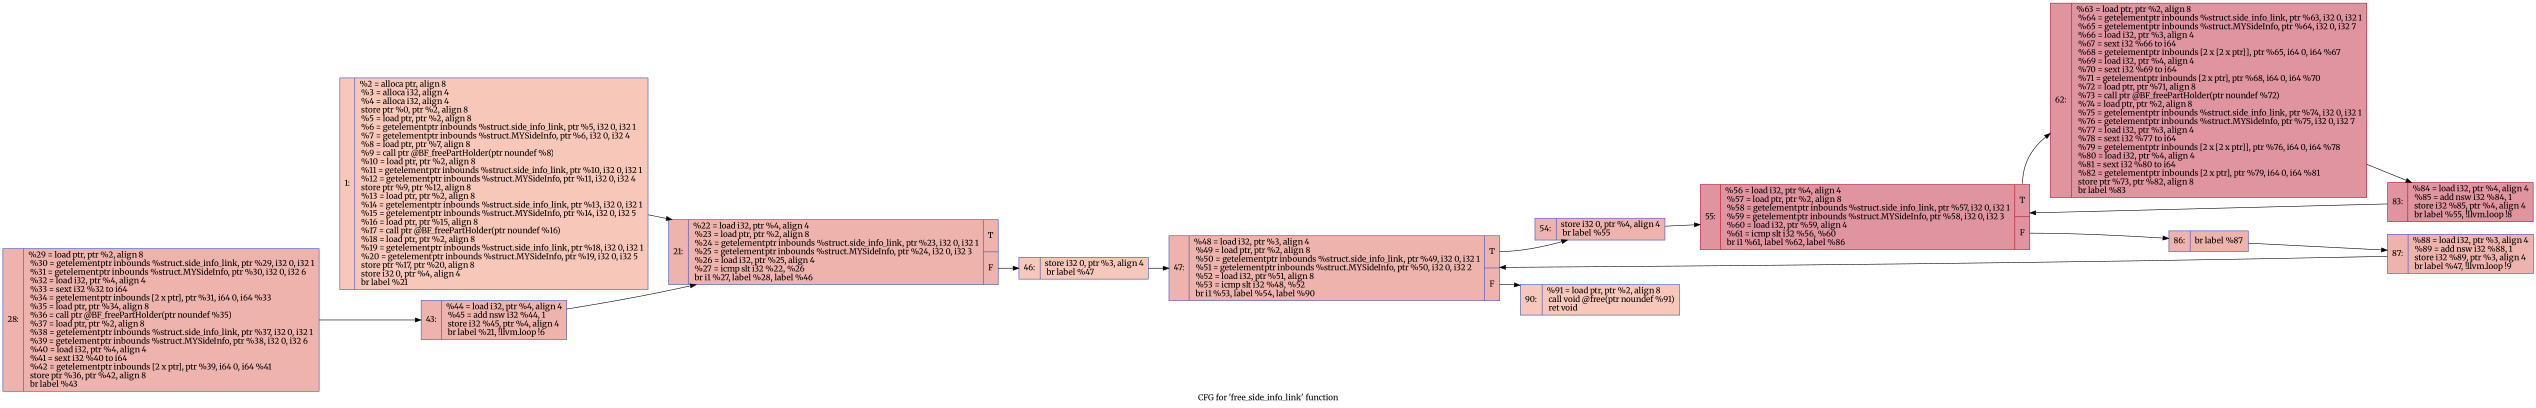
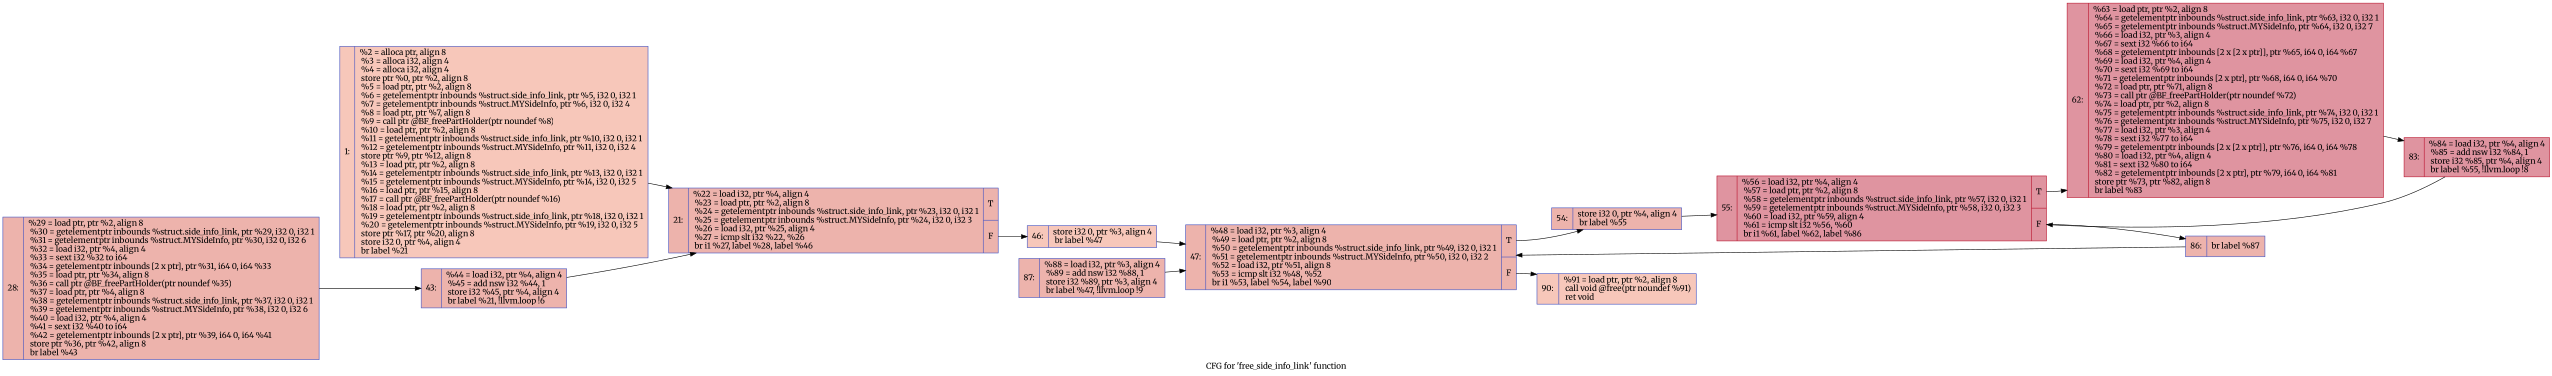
  digraph {
    fontname=Merriweather
    label="CFG for 'free_side_info_link' function"
    rankdir=LR
    node [color="#3d50c3ff" fillcolor="#d6524470" fontname=Merriweather shape=record style=filled]
    edge [fontname=Merriweather]
    n1 [fillcolor="#ec7f6370" label="{1:\l|  %2 = alloca ptr, align 8\l  %3 = alloca i32, align 4\l  %4 = alloca i32, align 4\l  store ptr %0, ptr %2, align 8\l  %5 = load ptr, ptr %2, align 8\l  %6 = getelementptr inbounds %struct.side_info_link, ptr %5, i32 0, i32 1\l  %7 = getelementptr inbounds %struct.MYSideInfo, ptr %6, i32 0, i32 4\l  %8 = load ptr, ptr %7, align 8\l  %9 = call ptr @BF_freePartHolder(ptr noundef %8)\l  %10 = load ptr, ptr %2, align 8\l  %11 = getelementptr inbounds %struct.side_info_link, ptr %10, i32 0, i32 1\l  %12 = getelementptr inbounds %struct.MYSideInfo, ptr %11, i32 0, i32 4\l  store ptr %9, ptr %12, align 8\l  %13 = load ptr, ptr %2, align 8\l  %14 = getelementptr inbounds %struct.side_info_link, ptr %13, i32 0, i32 1\l  %15 = getelementptr inbounds %struct.MYSideInfo, ptr %14, i32 0, i32 5\l  %16 = load ptr, ptr %15, align 8\l  %17 = call ptr @BF_freePartHolder(ptr noundef %16)\l  %18 = load ptr, ptr %2, align 8\l  %19 = getelementptr inbounds %struct.side_info_link, ptr %18, i32 0, i32 1\l  %20 = getelementptr inbounds %struct.MYSideInfo, ptr %19, i32 0, i32 5\l  store ptr %17, ptr %20, align 8\l  store i32 0, ptr %4, align 4\l  br label %21\l}"]
    n2 [label="{21:\l|  %22 = load i32, ptr %4, align 4\l  %23 = load ptr, ptr %2, align 8\l  %24 = getelementptr inbounds %struct.side_info_link, ptr %23, i32 0, i32 1\l  %25 = getelementptr inbounds %struct.MYSideInfo, ptr %24, i32 0, i32 3\l  %26 = load i32, ptr %25, align 4\l  %27 = icmp slt i32 %22, %26\l  br i1 %27, label %28, label %46\l|{<s0>T|<s1>F}}"]
    n3 [fillcolor="#ec7f6370" label="{46:\l|  store i32 0, ptr %3, align 4\l  br label %47\l}"]
-   n4 [label="{28:\l|  %29 = load ptr, ptr %2, align 8\l  %30 = getelementptr inbounds %struct.side_info_link, ptr %29, i32 0, i32 1\l  %31 = getelementptr inbounds %struct.MYSideInfo, ptr %30, i32 0, i32 6\l  %32 = load i32, ptr %4, align 4\l  %33 = sext i32 %32 to i64\l  %34 = getelementptr inbounds [2 x ptr], ptr %31, i64 0, i64 %33\l  %35 = load ptr, ptr %34, align 8\l  %36 = call ptr @BF_freePartHolder(ptr noundef %35)\l  %37 = load ptr, ptr %2, align 8\l  %38 = getelementptr inbounds %struct.side_info_link, ptr %37, i32 0, i32 1\l  %39 = getelementptr inbounds %struct.MYSideInfo, ptr %38, i32 0, i32 6\l  %40 = load i32, ptr %4, align 4\l  %41 = sext i32 %40 to i64\l  %42 = getelementptr inbounds [2 x ptr], ptr %39, i64 0, i64 %41\l  store ptr %36, ptr %42, align 8\l  br label %43\l}"]
+   n4 [label="{28:\l|  %29 = load ptr, ptr %2, align 8\l  %30 = getelementptr inbounds %struct.side_info_link, ptr %29, i32 0, i32 1\l  %31 = getelementptr inbounds %struct.MYSideInfo, ptr %30, i32 0, i32 6\l  %32 = load i32, ptr %4, align 4\l  %33 = sext i32 %32 to i64\l  %34 = getelementptr inbounds [2 x ptr], ptr %31, i64 0, i64 %33\l  %35 = load ptr, ptr %34, align 8\l  %36 = call ptr @BF_freePartHolder(ptr noundef %35)\l  %37 = load ptr, ptr %4, align 8\l  %38 = getelementptr inbounds %struct.side_info_link, ptr %37, i32 0, i32 1\l  %39 = getelementptr inbounds %struct.MYSideInfo, ptr %38, i32 0, i32 6\l  %40 = load i32, ptr %4, align 4\l  %41 = sext i32 %40 to i64\l  %42 = getelementptr inbounds [2 x ptr], ptr %39, i64 0, i64 %41\l  store ptr %36, ptr %42, align 8\l  br label %43\l}"]
    n5 [label="{43:\l|  %44 = load i32, ptr %4, align 4\l  %45 = add nsw i32 %44, 1\l  store i32 %45, ptr %4, align 4\l  br label %21, !llvm.loop !6\l}"]
    n6 [label="{47:\l|  %48 = load i32, ptr %3, align 4\l  %49 = load ptr, ptr %2, align 8\l  %50 = getelementptr inbounds %struct.side_info_link, ptr %49, i32 0, i32 1\l  %51 = getelementptr inbounds %struct.MYSideInfo, ptr %50, i32 0, i32 2\l  %52 = load i32, ptr %51, align 8\l  %53 = icmp slt i32 %48, %52\l  br i1 %53, label %54, label %90\l|{<s0>T|<s1>F}}"]
    n7 [label="{54:\l|  store i32 0, ptr %4, align 4\l  br label %55\l}"]
    n8 [fillcolor="#ec7f6370" label="{90:\l|  %91 = load ptr, ptr %2, align 8\l  call void @free(ptr noundef %91)\l  ret void\l}"]
    n9 [color="#b70d28ff" fillcolor="#b70d2870" label="{55:\l|  %56 = load i32, ptr %4, align 4\l  %57 = load ptr, ptr %2, align 8\l  %58 = getelementptr inbounds %struct.side_info_link, ptr %57, i32 0, i32 1\l  %59 = getelementptr inbounds %struct.MYSideInfo, ptr %58, i32 0, i32 3\l  %60 = load i32, ptr %59, align 4\l  %61 = icmp slt i32 %56, %60\l  br i1 %61, label %62, label %86\l|{<s0>T|<s1>F}}"]
    n10 [color="#b70d28ff" fillcolor="#b70d2870" label="{62:\l|  %63 = load ptr, ptr %2, align 8\l  %64 = getelementptr inbounds %struct.side_info_link, ptr %63, i32 0, i32 1\l  %65 = getelementptr inbounds %struct.MYSideInfo, ptr %64, i32 0, i32 7\l  %66 = load i32, ptr %3, align 4\l  %67 = sext i32 %66 to i64\l  %68 = getelementptr inbounds [2 x [2 x ptr]], ptr %65, i64 0, i64 %67\l  %69 = load i32, ptr %4, align 4\l  %70 = sext i32 %69 to i64\l  %71 = getelementptr inbounds [2 x ptr], ptr %68, i64 0, i64 %70\l  %72 = load ptr, ptr %71, align 8\l  %73 = call ptr @BF_freePartHolder(ptr noundef %72)\l  %74 = load ptr, ptr %2, align 8\l  %75 = getelementptr inbounds %struct.side_info_link, ptr %74, i32 0, i32 1\l  %76 = getelementptr inbounds %struct.MYSideInfo, ptr %75, i32 0, i32 7\l  %77 = load i32, ptr %3, align 4\l  %78 = sext i32 %77 to i64\l  %79 = getelementptr inbounds [2 x [2 x ptr]], ptr %76, i64 0, i64 %78\l  %80 = load i32, ptr %4, align 4\l  %81 = sext i32 %80 to i64\l  %82 = getelementptr inbounds [2 x ptr], ptr %79, i64 0, i64 %81\l  store ptr %73, ptr %82, align 8\l  br label %83\l}"]
    n11 [label="{86:\l|  br label %87\l}"]
    n12 [color="#b70d28ff" fillcolor="#b70d2870" label="{83:\l|  %84 = load i32, ptr %4, align 4\l  %85 = add nsw i32 %84, 1\l  store i32 %85, ptr %4, align 4\l  br label %55, !llvm.loop !8\l}"]
    n13 [label="{87:\l|  %88 = load i32, ptr %3, align 4\l  %89 = add nsw i32 %88, 1\l  store i32 %89, ptr %3, align 4\l  br label %47, !llvm.loop !9\l}"]
    n1 -> n2
    n2 -> n3 [tailport=s1]
    n3 -> n6
    n4 -> n5
    n5 -> n2
    n6 -> n7 [tailport=s0]
    n6 -> n8 [tailport=s1]
    n7 -> n9
    n9 -> n10 [tailport=s0]
    n9 -> n11 [tailport=s1]
    n10 -> n12
-   n11 -> n13
+   n11 -> n6
    n12 -> n9
    n13 -> n6
  }
